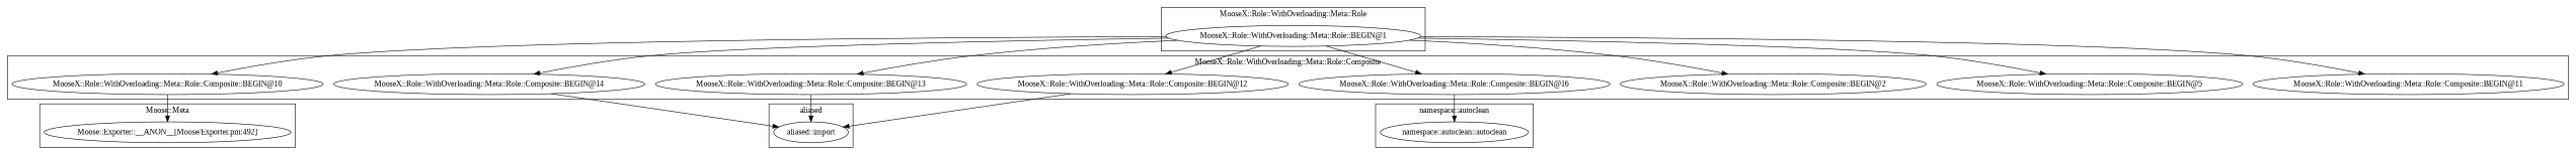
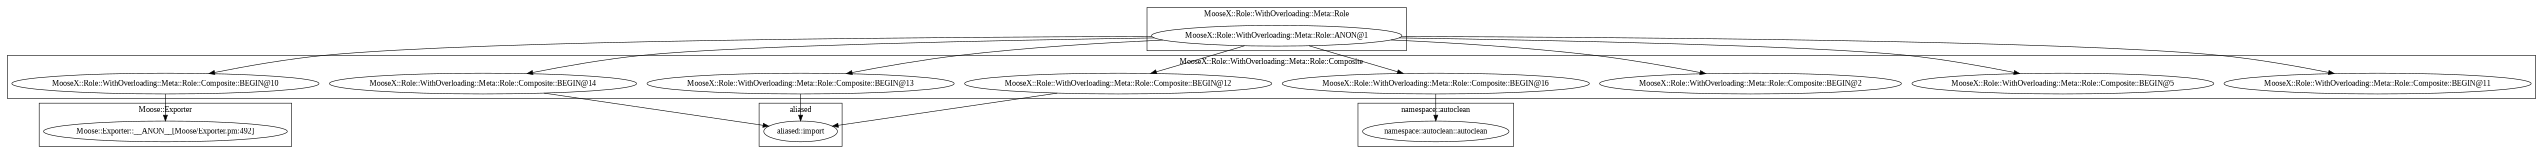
  digraph {
    fontname="Liberation Serif"
    node [fontname="Liberation Serif"]
    edge [fontname="Liberation Serif"]
    "MooseX::Role::WithOverloading::Meta::Role::Composite::BEGIN@11"
    "MooseX::Role::WithOverloading::Meta::Role::Composite::BEGIN@5"
    "MooseX::Role::WithOverloading::Meta::Role::Composite::BEGIN@2"
    "MooseX::Role::WithOverloading::Meta::Role::Composite::BEGIN@10"
    "MooseX::Role::WithOverloading::Meta::Role::Composite::BEGIN@13"
    "MooseX::Role::WithOverloading::Meta::Role::Composite::BEGIN@16"
    "MooseX::Role::WithOverloading::Meta::Role::Composite::BEGIN@12"
    "MooseX::Role::WithOverloading::Meta::Role::Composite::BEGIN@14"
-   "MooseX::Role::WithOverloading::Meta::Role::BEGIN@1"
+   "MooseX::Role::WithOverloading::Meta::Role::BEGIN@1" [label="MooseX::Role::WithOverloading::Meta::Role::ANON@1"]
    "aliased::import"
    "Moose::Exporter::__ANON__[Moose/Exporter.pm:492]"
    n12 [label="namespace::autoclean::autoclean"]
    subgraph cluster_1 {
      label="MooseX::Role::WithOverloading::Meta::Role::Composite"
      "MooseX::Role::WithOverloading::Meta::Role::Composite::BEGIN@11"
      "MooseX::Role::WithOverloading::Meta::Role::Composite::BEGIN@5"
      "MooseX::Role::WithOverloading::Meta::Role::Composite::BEGIN@2"
      "MooseX::Role::WithOverloading::Meta::Role::Composite::BEGIN@10"
      "MooseX::Role::WithOverloading::Meta::Role::Composite::BEGIN@13"
      "MooseX::Role::WithOverloading::Meta::Role::Composite::BEGIN@16"
      "MooseX::Role::WithOverloading::Meta::Role::Composite::BEGIN@12"
      "MooseX::Role::WithOverloading::Meta::Role::Composite::BEGIN@14"
    }
    subgraph cluster_2 {
      label="MooseX::Role::WithOverloading::Meta::Role"
      "MooseX::Role::WithOverloading::Meta::Role::BEGIN@1"
    }
    subgraph cluster_3 {
      label=aliased
      "aliased::import"
    }
    subgraph cluster_4 {
-     label="Moose::Meta"
+     label="Moose::Exporter"
      "Moose::Exporter::__ANON__[Moose/Exporter.pm:492]"
    }
    subgraph cluster_5 {
      label="namespace::autoclean"
      n12
    }
    "MooseX::Role::WithOverloading::Meta::Role::Composite::BEGIN@10" -> "Moose::Exporter::__ANON__[Moose/Exporter.pm:492]"
    "MooseX::Role::WithOverloading::Meta::Role::Composite::BEGIN@13" -> "aliased::import"
    "MooseX::Role::WithOverloading::Meta::Role::Composite::BEGIN@16" -> n12
    "MooseX::Role::WithOverloading::Meta::Role::Composite::BEGIN@12" -> "aliased::import"
    "MooseX::Role::WithOverloading::Meta::Role::Composite::BEGIN@14" -> "aliased::import"
    "MooseX::Role::WithOverloading::Meta::Role::BEGIN@1" -> "MooseX::Role::WithOverloading::Meta::Role::Composite::BEGIN@11"
    "MooseX::Role::WithOverloading::Meta::Role::BEGIN@1" -> "MooseX::Role::WithOverloading::Meta::Role::Composite::BEGIN@5"
    "MooseX::Role::WithOverloading::Meta::Role::BEGIN@1" -> "MooseX::Role::WithOverloading::Meta::Role::Composite::BEGIN@2"
    "MooseX::Role::WithOverloading::Meta::Role::BEGIN@1" -> "MooseX::Role::WithOverloading::Meta::Role::Composite::BEGIN@10"
    "MooseX::Role::WithOverloading::Meta::Role::BEGIN@1" -> "MooseX::Role::WithOverloading::Meta::Role::Composite::BEGIN@13"
    "MooseX::Role::WithOverloading::Meta::Role::BEGIN@1" -> "MooseX::Role::WithOverloading::Meta::Role::Composite::BEGIN@16"
    "MooseX::Role::WithOverloading::Meta::Role::BEGIN@1" -> "MooseX::Role::WithOverloading::Meta::Role::Composite::BEGIN@12"
    "MooseX::Role::WithOverloading::Meta::Role::BEGIN@1" -> "MooseX::Role::WithOverloading::Meta::Role::Composite::BEGIN@14"
  }
